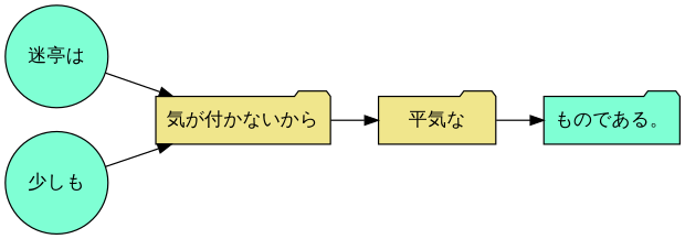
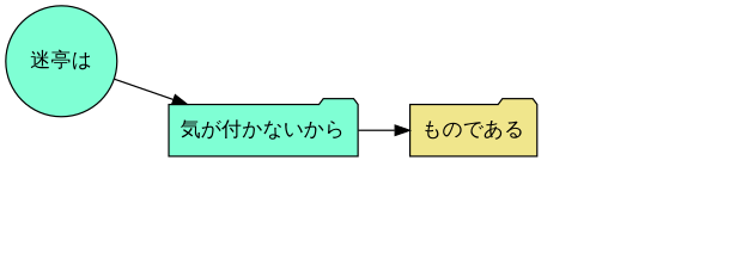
  digraph {
    rankdir=LR
    node [fillcolor=aquamarine shape=folder style=filled]
    n1 [label="迷亭は" shape=circle]
-   n2 [fillcolor=khaki label="気が付かないから"]
-   n3 [fillcolor=khaki label="平気な"]
-   n4 [label="少しも" shape=circle]
-   n5 [label="ものである。"]
+   n2 [label="気が付かないから"]
+   n3 [fillcolor=khaki label="ものである"]
    n1 -> n2
    n2 -> n3
-   n3 -> n5
-   n4 -> n2
  }
